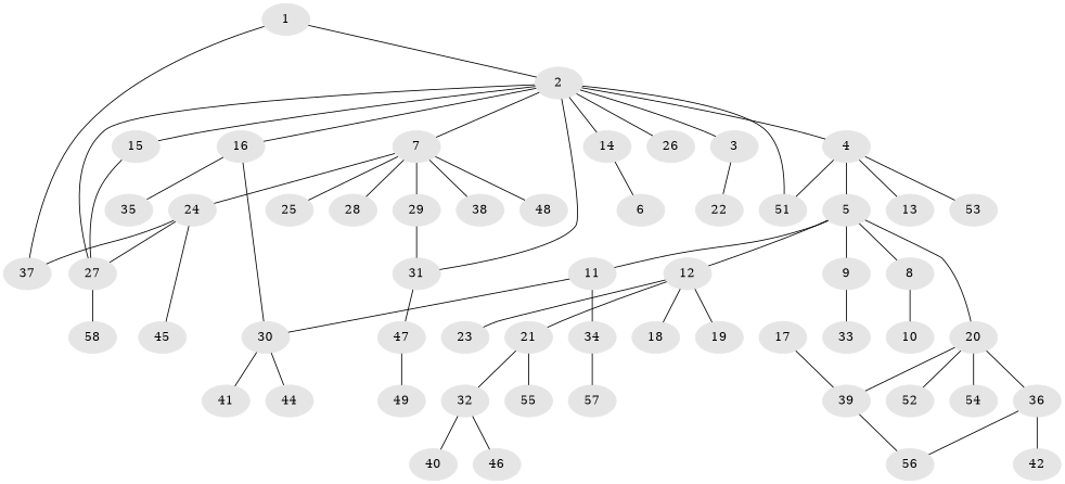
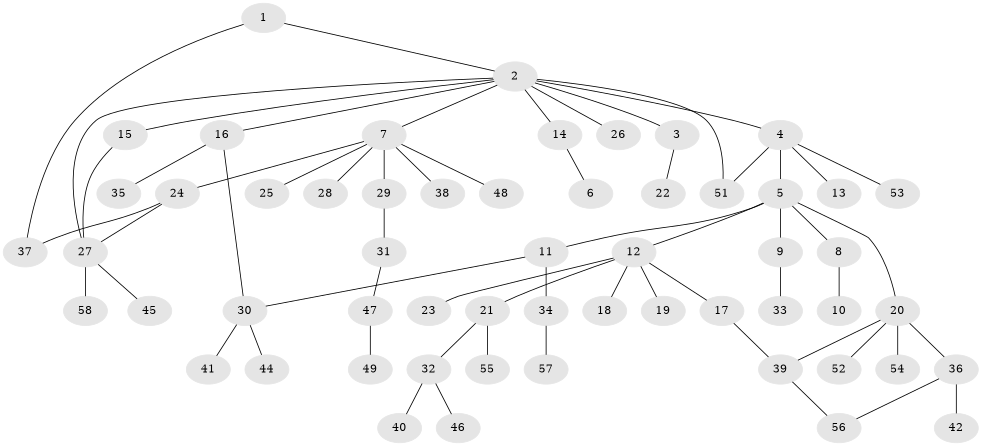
  graph {
    node [color=gray90 style=filled]
    1
    2
    37
    3
    4
    7
    14
    15
    16
    26
    27
    31
    51
    22
    5
    13
    53
    24
    25
    28
    29
    38
    48
    6
    30
    35
    45
    58
    47
    8
    9
    11
    12
    20
    10
    33
    34
    17
    18
    19
    21
    23
    39
    36
    52
    54
    41
    44
    57
    55
    32
    56
    42
    40
    46
    49
    1 -- 2
    1 -- 37
    2 -- 3
    2 -- 4
    2 -- 7
    2 -- 14
    2 -- 15
    2 -- 16
    2 -- 26
    2 -- 27
-   2 -- 31
    2 -- 51
    3 -- 22
    4 -- 51
    4 -- 5
    4 -- 13
    4 -- 53
    7 -- 24
    7 -- 25
    7 -- 28
    7 -- 29
    7 -- 38
    7 -- 48
    14 -- 6
    15 -- 27
    16 -- 30
    16 -- 35
-   24 -- 45
+   27 -- 45
    27 -- 58
    31 -- 47
    5 -- 8
    5 -- 9
    5 -- 11
    5 -- 12
    5 -- 20
    24 -- 37
    24 -- 27
    29 -- 31
    30 -- 41
    30 -- 44
    47 -- 49
    8 -- 10
    9 -- 33
    11 -- 30
    11 -- 34
+   12 -- 17
    12 -- 18
    12 -- 19
    12 -- 21
    12 -- 23
    20 -- 39
    20 -- 36
    20 -- 52
    20 -- 54
    34 -- 57
    17 -- 39
    21 -- 55
    21 -- 32
    39 -- 56
    36 -- 56
    36 -- 42
    32 -- 40
    32 -- 46
  }
